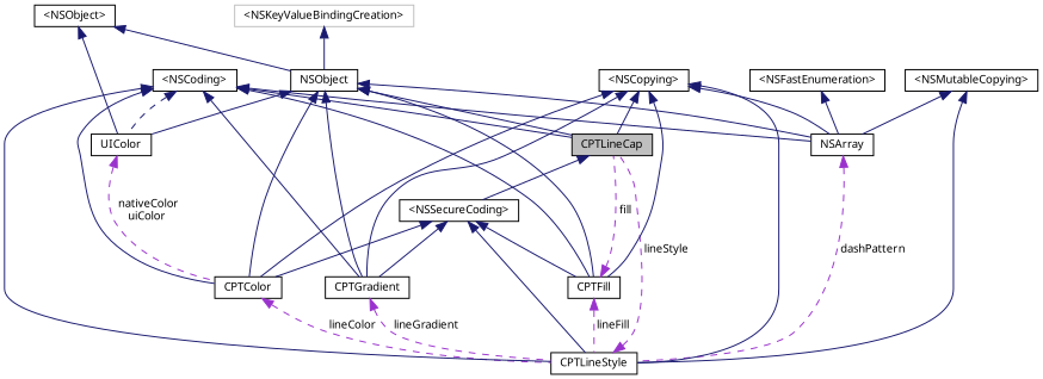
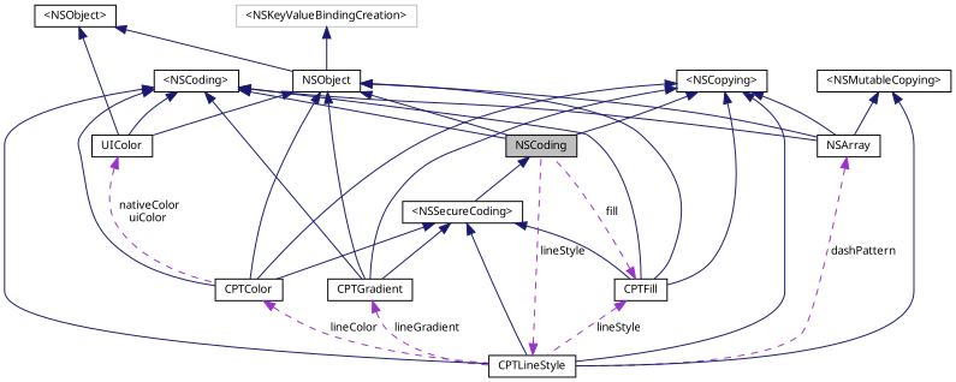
  digraph {
    rankdir=TB
    node [color=black fontname="Lucinda Grande" fontsize=10 shape=record]
    edge [color=midnightblue dir=back fontname="Lucinda Grande" fontsize=10 labelfontname="Lucinda Grande" labelfontsize=10 style=solid]
-   n1 [fillcolor=grey75 fontcolor=black height=0.2 label=CPTLineCap style=filled width=0.4]
+   n1 [fillcolor=grey75 fontcolor=black height=0.2 label=NSCoding style=filled width=0.4]
    n2 [height=0.2 label="\<NSSecureCoding\>" width=0.4]
    n3 [height=0.2 label=NSObject width=0.4]
    n4 [height=0.2 label=CPTFill width=0.4]
    n5 [height=0.2 label=CPTGradient width=0.4]
    n6 [height=0.2 label=CPTColor width=0.4]
    n7 [height=0.2 label=UIColor width=0.4]
    n8 [height=0.2 label=NSArray width=0.4]
    n9 [height=0.2 label=CPTLineStyle width=0.4]
    n10 [height=0.2 label="\<NSObject\>" width=0.4]
    n11 [color=grey75 height=0.2 label="\<NSKeyValueBindingCreation\>" width=0.4]
    n12 [height=0.2 label="\<NSCopying\>" width=0.4]
    n13 [height=0.2 label="\<NSCoding\>" width=0.4]
    n14 [height=0.2 label="\<NSMutableCopying\>" width=0.4]
-   n15 [height=0.2 label="\<NSFastEnumeration\>" width=0.4]
    n1 -> n2
    n2 -> n4
    n2 -> n5
    n2 -> n6
    n2 -> n9
    n3 -> n1
    n3 -> n4
    n3 -> n5
    n3 -> n6
    n3 -> n7
    n3 -> n8
    n4 -> n1 [color=darkorchid3 label=" fill" style=dashed]
-   n4 -> n9 [color=darkorchid3 label=" lineFill" style=dashed]
+   n4 -> n9 [color=darkorchid3 label=" lineStyle" style=dashed]
    n5 -> n9 [color=darkorchid3 label=" lineGradient" style=dashed]
    n6 -> n9 [color=darkorchid3 label=" lineColor" style=dashed]
    n7 -> n6 [color=darkorchid3 label=" nativeColor\nuiColor" style=dashed]
    n8 -> n9 [color=darkorchid3 label=" dashPattern" style=dashed]
    n9 -> n1 [color=darkorchid3 label=" lineStyle" style=dashed]
    n10 -> n3
    n10 -> n7
    n11 -> n3
    n12 -> n1
    n12 -> n4
    n12 -> n5
    n12 -> n6
    n12 -> n8
    n12 -> n9
    n13 -> n1
    n13 -> n4
    n13 -> n5
    n13 -> n6
-   n13 -> n7 [style=dashed]
+   n13 -> n7
    n13 -> n8
    n13 -> n9
    n14 -> n8
    n14 -> n9
-   n15 -> n8
  }
